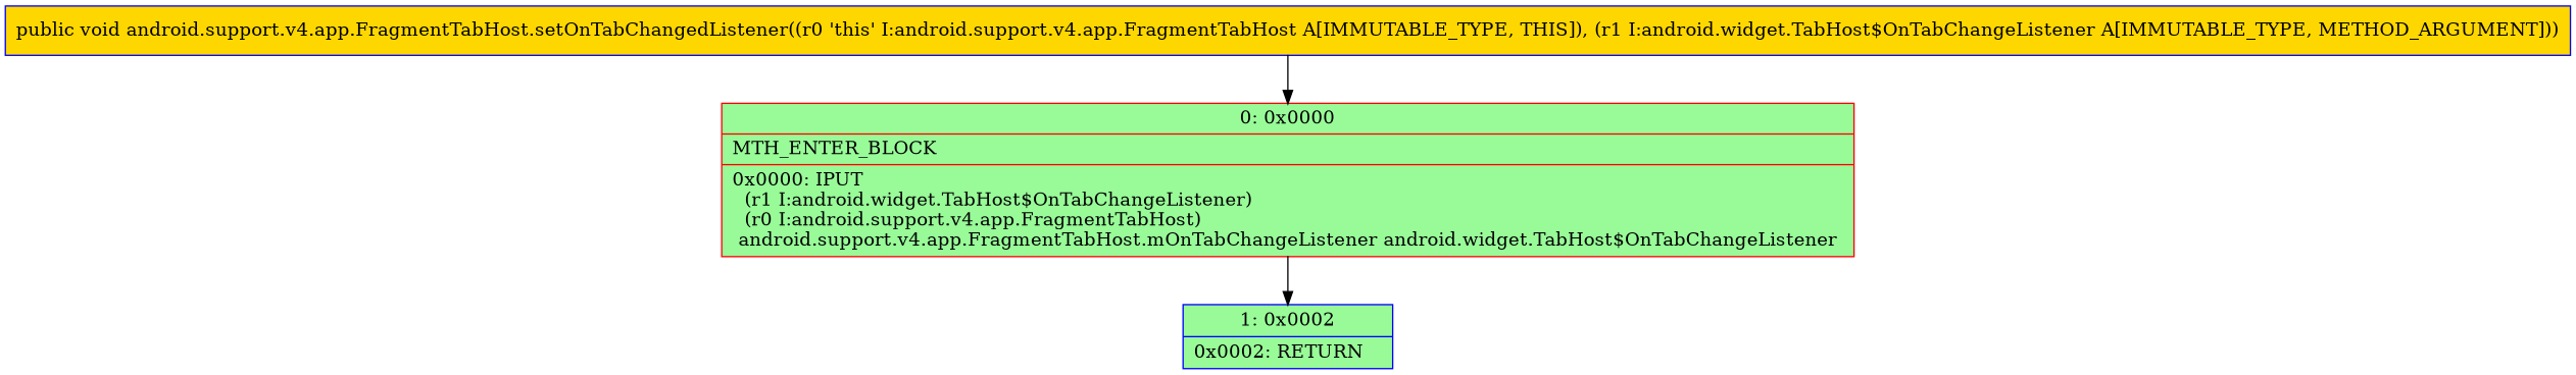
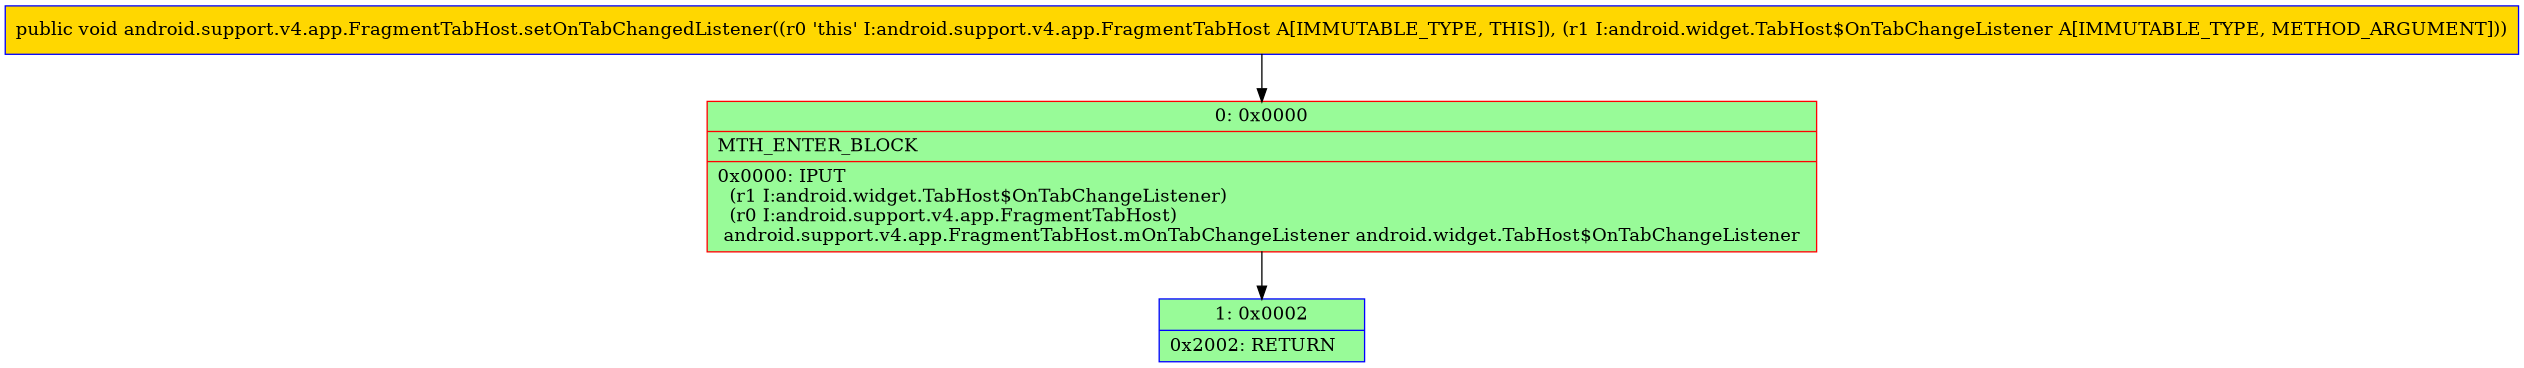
  digraph {
    node [shape=record style=filled fillcolor=palegreen color=blue]
    n1 [label="{0\:\ 0x0000|MTH_ENTER_BLOCK\l|0x0000: IPUT  \l  (r1 I:android.widget.TabHost$OnTabChangeListener)\l  (r0 I:android.support.v4.app.FragmentTabHost)\l android.support.v4.app.FragmentTabHost.mOnTabChangeListener android.widget.TabHost$OnTabChangeListener \l}" color=red]
-   n2 [label="{1\:\ 0x0002|0x0002: RETURN   \l}"]
+   n2 [label="{1\:\ 0x0002|0x2002: RETURN   \l}"]
    n3 [label="{public void android.support.v4.app.FragmentTabHost.setOnTabChangedListener((r0 'this' I:android.support.v4.app.FragmentTabHost A[IMMUTABLE_TYPE, THIS]), (r1 I:android.widget.TabHost$OnTabChangeListener A[IMMUTABLE_TYPE, METHOD_ARGUMENT])) }" fillcolor=gold]
    n1 -> n2
    n3 -> n1
  }
